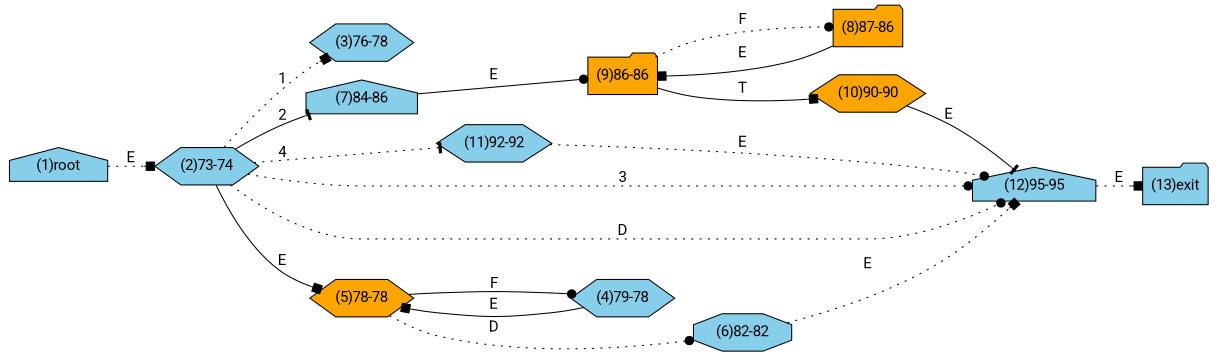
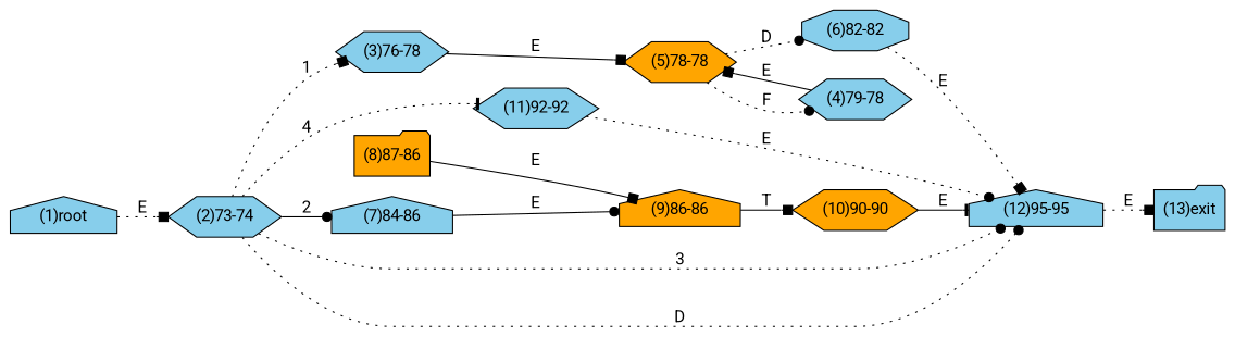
  digraph {
    fontname=Roboto
    rankdir=LR
    node [fillcolor=skyblue fontname=Roboto shape=hexagon style=filled]
    edge [arrowhead=box fontname=Roboto style=dotted]
    n1 [label="(1)root" shape=house]
    n2 [label="(2)73-74"]
    n3 [label="(3)76-78"]
    n4 [label="(7)84-86" shape=house]
    n5 [label="(11)92-92"]
    n6 [label="(12)95-95" shape=house]
    n7 [fillcolor=orange label="(5)78-78"]
-   n8 [fillcolor=orange label="(9)86-86" shape=folder]
+   n8 [fillcolor=orange label="(9)86-86" shape=house]
    n9 [label="(13)exit" shape=folder]
    n10 [label="(4)79-78"]
    n11 [label="(6)82-82" shape=octagon]
    n12 [fillcolor=orange label="(8)87-86" shape=folder]
    n13 [fillcolor=orange label="(10)90-90"]
    n1 -> n2 [label=E]
    n2 -> n3 [label=1]
-   n2 -> n4 [arrowhead=tee label=2 style=solid]
+   n2 -> n4 [arrowhead=dot label=2 style=solid]
    n2 -> n5 [arrowhead=tee label=4]
    n2 -> n6 [arrowhead=dot label=3]
    n2 -> n6 [arrowhead=dot label=D]
-   n2 -> n7 [label=E style=solid]
+   n3 -> n7 [label=E style=solid]
    n4 -> n8 [arrowhead=dot label=E style=solid]
    n5 -> n6 [arrowhead=dot label=E]
    n6 -> n9 [label=E]
-   n7 -> n10 [arrowhead=dot label=F style=solid]
+   n7 -> n10 [arrowhead=dot label=F]
    n7 -> n11 [arrowhead=dot label=D]
-   n8 -> n12 [arrowhead=dot label=F]
    n8 -> n13 [label=T style=solid]
    n10 -> n7 [label=E style=solid]
    n11 -> n6 [label=E]
    n12 -> n8 [label=E style=solid]
    n13 -> n6 [arrowhead=tee label=E style=solid]
  }
